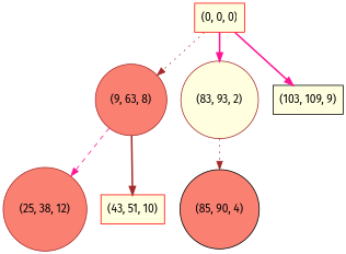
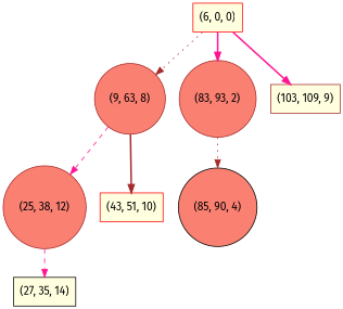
  digraph {
    fontname="Fira Sans"
    node [color=brown fillcolor=lightyellow fontname="Fira Sans" shape=box style=filled]
    edge [color=deeppink fontname="Fira Sans" style=bold]
-   "(0, 0, 0)" [color=red]
+   "(0, 0, 0)" [color=red label="(6, 0, 0)"]
    "(9, 63, 8)" [fillcolor=salmon shape=circle]
-   "(83, 93, 2)" [shape=circle]
-   "(103, 109, 9)" [color=black]
+   "(83, 93, 2)" [fillcolor=salmon shape=circle]
+   "(103, 109, 9)"
    "(25, 38, 12)" [fillcolor=salmon shape=circle]
    "(43, 51, 10)" [color=red]
    "(85, 90, 4)" [color=black fillcolor=salmon shape=circle]
+   "(27, 35, 14)" [color=black]
    "(0, 0, 0)" -> "(9, 63, 8)" [color=brown style=dotted]
    "(0, 0, 0)" -> "(83, 93, 2)"
    "(0, 0, 0)" -> "(103, 109, 9)"
    "(9, 63, 8)" -> "(25, 38, 12)" [style=dashed]
    "(9, 63, 8)" -> "(43, 51, 10)" [color=brown]
    "(83, 93, 2)" -> "(85, 90, 4)" [color=brown style=dotted]
+   "(25, 38, 12)" -> "(27, 35, 14)" [style=dashed]
  }
